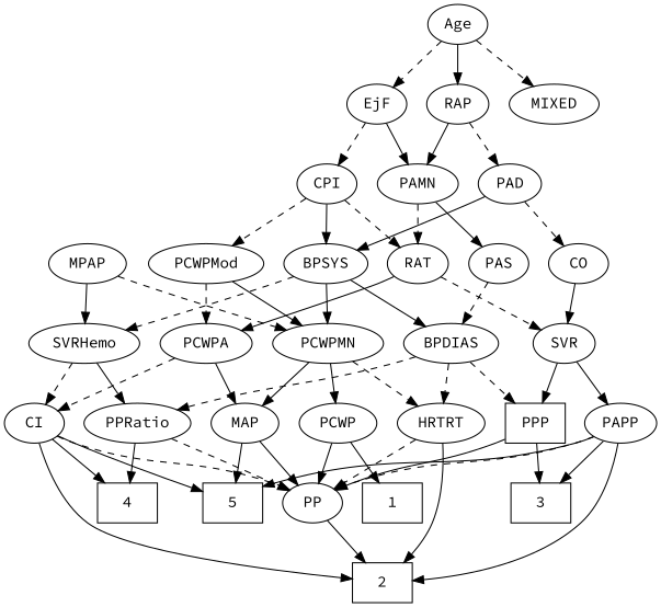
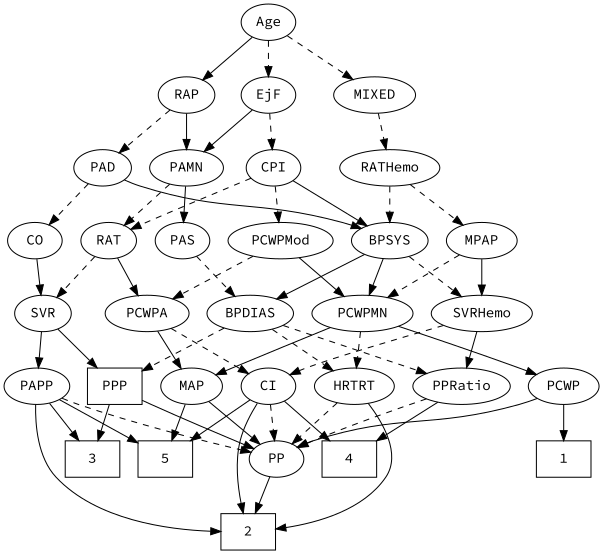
  strict digraph {
    fontname="Source Code Pro"
    node [fontname="Source Code Pro"]
    edge [fontname="Source Code Pro" style=solid]
    1 [height=0.5 shape=box width=0.75]
    2 [height=0.5 shape=box width=0.75]
    3 [height=0.5 shape=box width=0.75]
    4 [height=0.5 shape=box width=0.75]
    5 [height=0.5 shape=box width=0.75]
    Age [height=0.5 width=0.75]
    EjF [height=0.5 width=0.75]
    RAP [height=0.5 width=0.77632]
    MIXED [height=0.5 width=1.1193]
    PAMN [height=0.5 width=1.011]
    CPI [height=0.5 width=0.75]
    PAD [height=0.5 width=0.79437]
+   RATHemo [height=0.5 width=1.3721]
    PAS [height=0.5 width=0.75]
    RAT [height=0.5 width=0.75827]
    BPSYS [height=0.5 width=1.0471]
    PCWPMod [height=0.5 width=1.4443]
    CO [height=0.5 width=0.75]
    MPAP [height=0.5 width=0.97491]
    BPDIAS [height=0.5 width=1.1735]
    SVR [height=0.5 width=0.77632]
    PCWPA [height=0.5 width=1.1555]
    PCWPMN [height=0.5 width=1.3902]
    SVRHemo [height=0.5 width=1.3902]
    MAP [height=0.5 width=0.84854]
    PCWP [height=0.5 width=0.97491]
    HRTRT [height=0.5 width=1.1013]
    CI [height=0.5 width=0.75]
    PPRatio [height=0.5 width=1.1013]
    PP [height=0.5 width=0.75]
    PPP [height=0.5 shape=box width=0.75]
    PAPP [height=0.5 width=0.88464]
    Age -> EjF [style=dashed]
    Age -> RAP
    Age -> MIXED [style=dashed]
    EjF -> PAMN
    EjF -> CPI [style=dashed]
    RAP -> PAMN
    RAP -> PAD [style=dashed]
+   MIXED -> RATHemo [style=dashed]
    PAMN -> PAS
    PAMN -> RAT [style=dashed]
    CPI -> RAT [style=dashed]
    CPI -> BPSYS
    CPI -> PCWPMod [style=dashed]
    PAD -> BPSYS
    PAD -> CO [style=dashed]
+   RATHemo -> BPSYS [style=dashed]
+   RATHemo -> MPAP [style=dashed]
    PAS -> BPDIAS [style=dashed]
    RAT -> SVR [style=dashed]
    RAT -> PCWPA
    BPSYS -> BPDIAS
    BPSYS -> PCWPMN
    BPSYS -> SVRHemo [style=dashed]
    PCWPMod -> PCWPA [style=dashed]
    PCWPMod -> PCWPMN
    CO -> SVR
    MPAP -> PCWPMN [style=dashed]
    MPAP -> SVRHemo
    BPDIAS -> HRTRT [style=dashed]
    BPDIAS -> PPRatio [style=dashed]
    BPDIAS -> PPP [style=dashed]
    SVR -> PPP
    SVR -> PAPP
    PCWPA -> MAP
    PCWPA -> CI [style=dashed]
    PCWPMN -> MAP
    PCWPMN -> PCWP
    PCWPMN -> HRTRT [style=dashed]
    SVRHemo -> CI [style=dashed]
    SVRHemo -> PPRatio
    MAP -> 5
    MAP -> PP
    PCWP -> 1
    PCWP -> PP
    HRTRT -> 2
    HRTRT -> PP [style=dashed]
    CI -> 2
    CI -> 4
    CI -> 5
    CI -> PP [style=dashed]
    PPRatio -> 4
    PPRatio -> PP [style=dashed]
    PP -> 2
    PPP -> 3
    PPP -> PP
    PAPP -> 2
    PAPP -> 3
    PAPP -> 5
    PAPP -> PP [style=dashed]
  }
